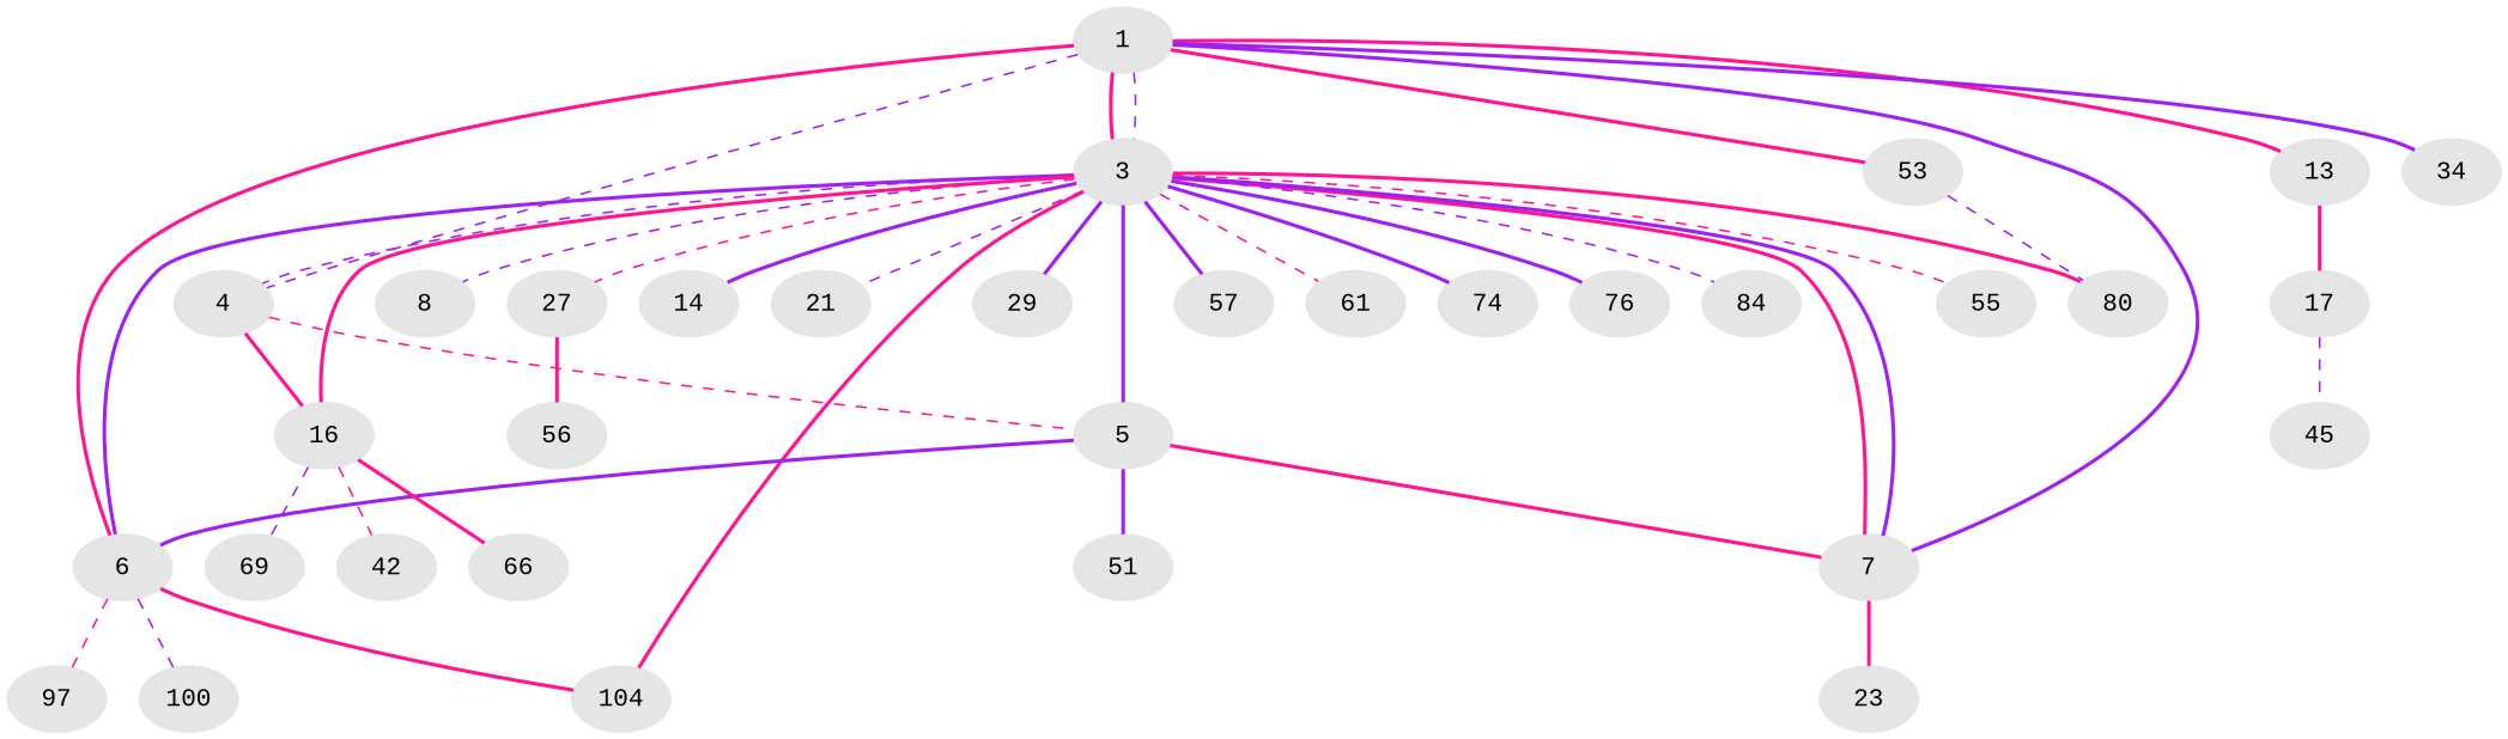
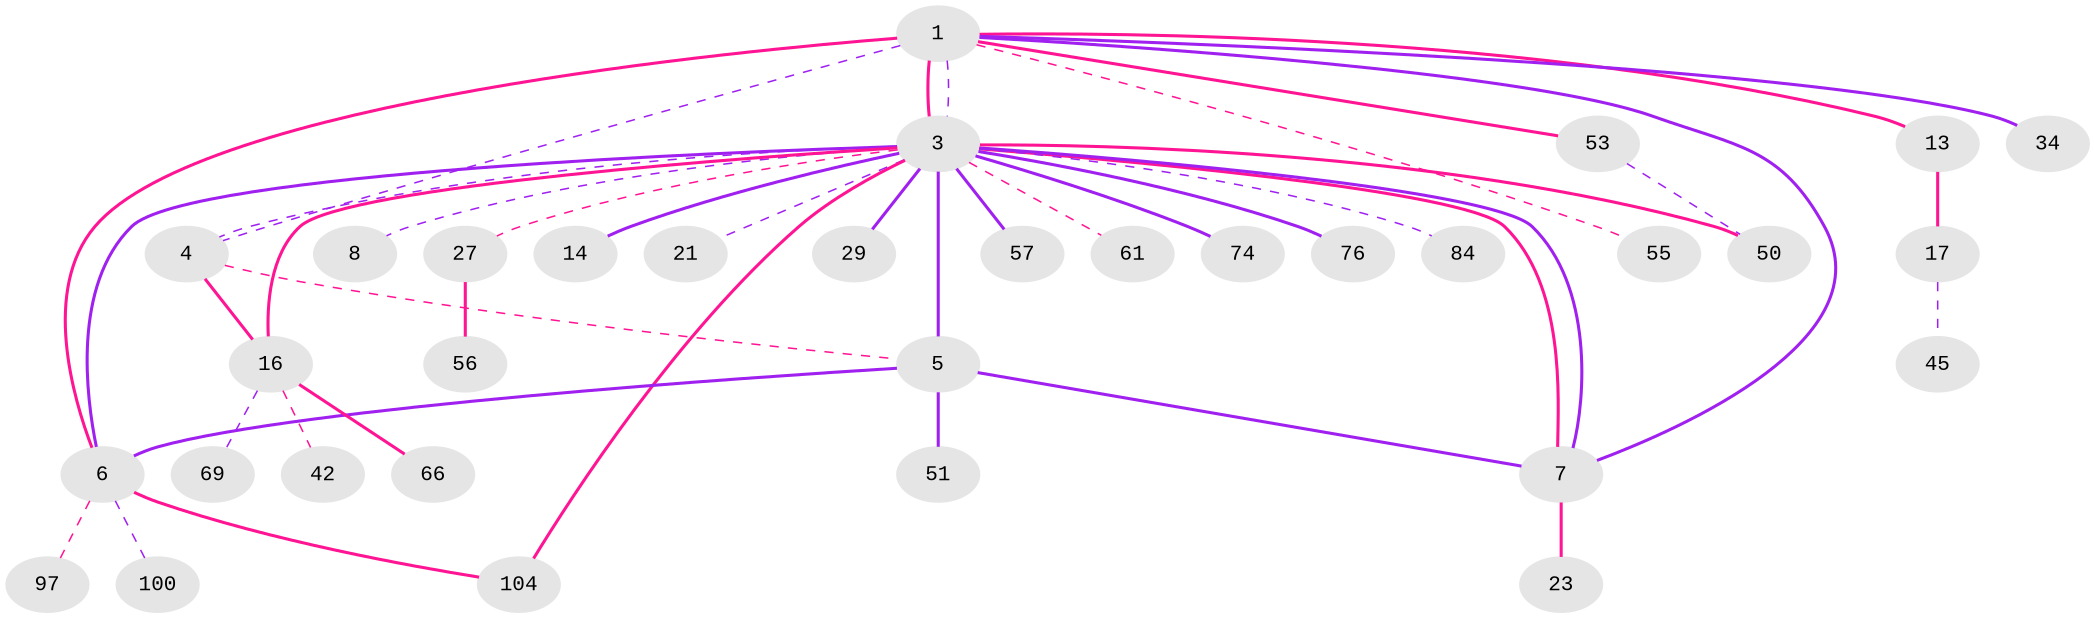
  graph {
    fontname="Liberation Mono"
    node [color=gray90 fontname="Liberation Mono" style=filled]
    edge [color=purple fontname="Liberation Mono" style=bold]
    1 [super="+2+44+111+75+22+15"]
    3 [super="+62+60+36+37+18+50+33+102+88+35+40+12+30+26+48+25+10+19"]
    4 [super="+73"]
    6 [super="+16"]
    7 [super="+64+96+78+9"]
    13
    34
    53
    5 [super="+24+28+39+52"]
    8
    n11 [label=16 super="+43+105"]
    14
    21
    27
    29
    55 [super="+93"]
    57
    61 [super="+77"]
    74
    76
-   80 [super="+108+82"]
+   80 [super="+108+82" label=50]
    84
    104
    97
    100
    23
    17 [super="+92+85"]
    51 [super="+65"]
    42
    66
    69
    56
    45
    1 -- 3 [color=deeppink weight=12]
    1 -- 3 [style=dashed]
    1 -- 4 [style=dashed]
    1 -- 6 [color=deeppink]
    1 -- 7
    1 -- 13 [color=deeppink]
    1 -- 34 [weight=2]
    1 -- 53 [color=deeppink]
    3 -- 4 [style=dashed weight=3]
    3 -- 6 [weight=6]
    3 -- 7 [color=deeppink weight=4]
    3 -- 7
    3 -- 5 [weight=5]
    3 -- 8 [style=dashed]
    3 -- n11 [color=deeppink weight=3]
    3 -- 14
    3 -- 21 [style=dashed]
    3 -- 27 [color=deeppink style=dashed]
    3 -- 29
-   3 -- 55 [color=deeppink style=dashed]
+   1 -- 55 [color=deeppink style=dashed]
    3 -- 57
    3 -- 61 [color=deeppink style=dashed]
    3 -- 74
    3 -- 76
    3 -- 80 [color=deeppink]
    3 -- 84 [style=dashed]
    3 -- 104 [color=deeppink]
    4 -- 5 [color=deeppink style=dashed]
    4 -- n11 [color=deeppink]
    6 -- 104 [color=deeppink]
    6 -- 97 [color=deeppink style=dashed]
    6 -- 100 [style=dashed]
    7 -- 23 [color=deeppink]
    13 -- 17 [color=deeppink]
    53 -- 80 [style=dashed]
    5 -- 6 [weight=2]
-   5 -- 7 [color=deeppink weight=2]
+   5 -- 7 [weight=2]
    5 -- 51 [weight=2]
    n11 -- 42 [color=deeppink style=dashed]
    n11 -- 66 [color=deeppink]
    n11 -- 69 [style=dashed]
    27 -- 56 [color=deeppink]
    17 -- 45 [style=dashed]
  }
